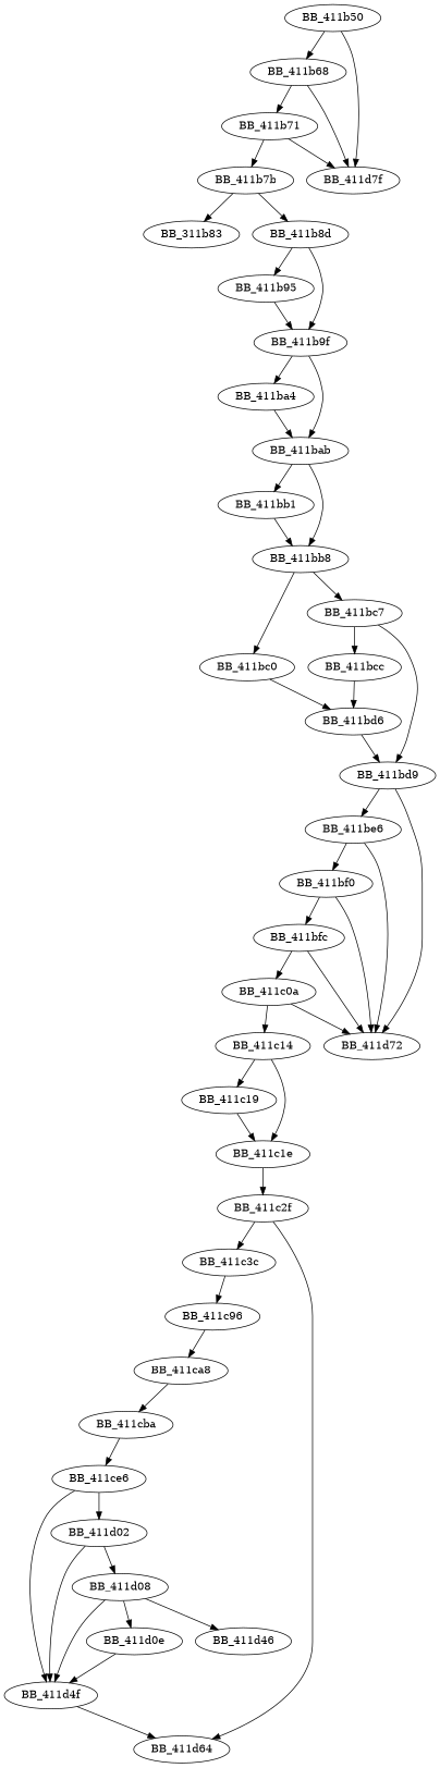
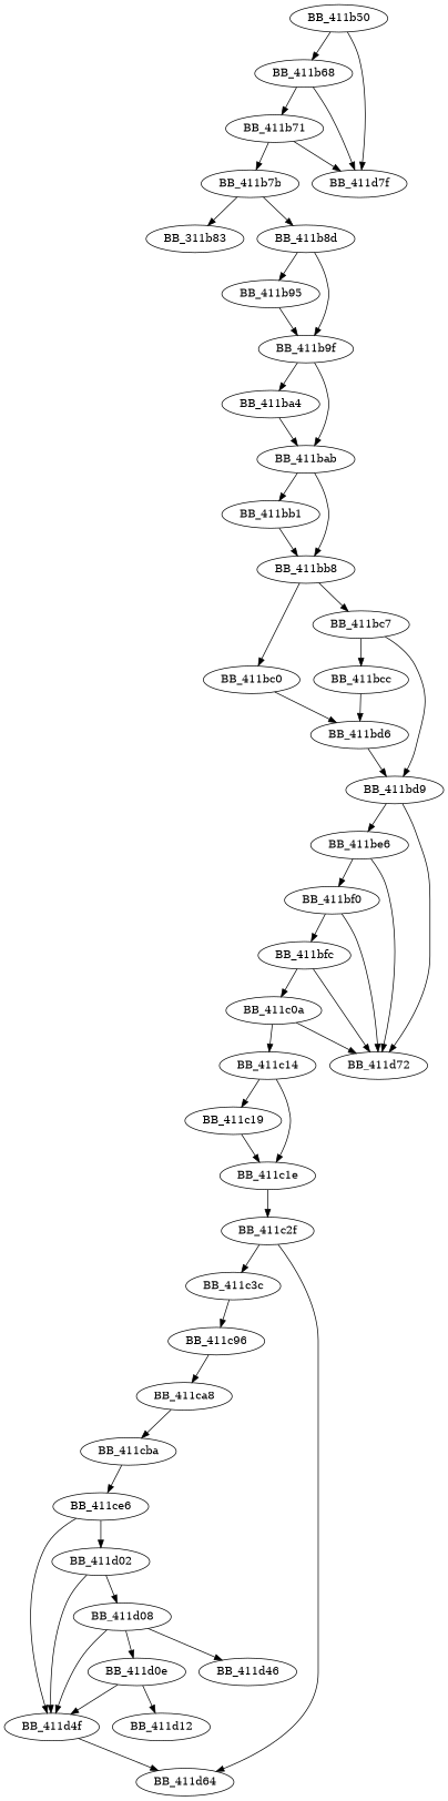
  digraph {
    BB_411b50
    BB_411b68
    BB_411d7f
    BB_411b71
    BB_411b7b
    n6 [label=BB_311b83]
    BB_411b8d
    BB_411b95
    BB_411b9f
    BB_411ba4
    BB_411bab
    BB_411bb1
    BB_411bb8
    BB_411bc0
    BB_411bc7
    BB_411bd6
    BB_411bcc
    BB_411bd9
    BB_411be6
    BB_411d72
    BB_411bf0
    BB_411bfc
    BB_411c0a
    BB_411c14
    BB_411c19
    BB_411c1e
    BB_411c2f
    BB_411c3c
    BB_411d64
    BB_411c96
    BB_411ca8
    BB_411cba
    BB_411ce6
    BB_411d02
    BB_411d4f
    BB_411d08
    BB_411d0e
    BB_411d46
+   BB_411d12
    BB_411b50 -> BB_411b68
    BB_411b50 -> BB_411d7f
    BB_411b68 -> BB_411d7f
    BB_411b68 -> BB_411b71
    BB_411b71 -> BB_411d7f
    BB_411b71 -> BB_411b7b
    BB_411b7b -> n6
    BB_411b7b -> BB_411b8d
    BB_411b8d -> BB_411b95
    BB_411b8d -> BB_411b9f
    BB_411b95 -> BB_411b9f
    BB_411b9f -> BB_411ba4
    BB_411b9f -> BB_411bab
    BB_411ba4 -> BB_411bab
    BB_411bab -> BB_411bb1
    BB_411bab -> BB_411bb8
    BB_411bb1 -> BB_411bb8
    BB_411bb8 -> BB_411bc0
    BB_411bb8 -> BB_411bc7
    BB_411bc0 -> BB_411bd6
    BB_411bc7 -> BB_411bcc
    BB_411bc7 -> BB_411bd9
    BB_411bd6 -> BB_411bd9
    BB_411bcc -> BB_411bd6
    BB_411bd9 -> BB_411be6
    BB_411bd9 -> BB_411d72
    BB_411be6 -> BB_411d72
    BB_411be6 -> BB_411bf0
    BB_411bf0 -> BB_411d72
    BB_411bf0 -> BB_411bfc
    BB_411bfc -> BB_411d72
    BB_411bfc -> BB_411c0a
    BB_411c0a -> BB_411d72
    BB_411c0a -> BB_411c14
    BB_411c14 -> BB_411c19
    BB_411c14 -> BB_411c1e
    BB_411c19 -> BB_411c1e
    BB_411c1e -> BB_411c2f
    BB_411c2f -> BB_411c3c
    BB_411c2f -> BB_411d64
    BB_411c3c -> BB_411c96
    BB_411c96 -> BB_411ca8
    BB_411ca8 -> BB_411cba
    BB_411cba -> BB_411ce6
    BB_411ce6 -> BB_411d02
    BB_411ce6 -> BB_411d4f
    BB_411d02 -> BB_411d4f
    BB_411d02 -> BB_411d08
    BB_411d4f -> BB_411d64
    BB_411d08 -> BB_411d4f
    BB_411d08 -> BB_411d0e
    BB_411d08 -> BB_411d46
    BB_411d0e -> BB_411d4f
+   BB_411d0e -> BB_411d12
  }
